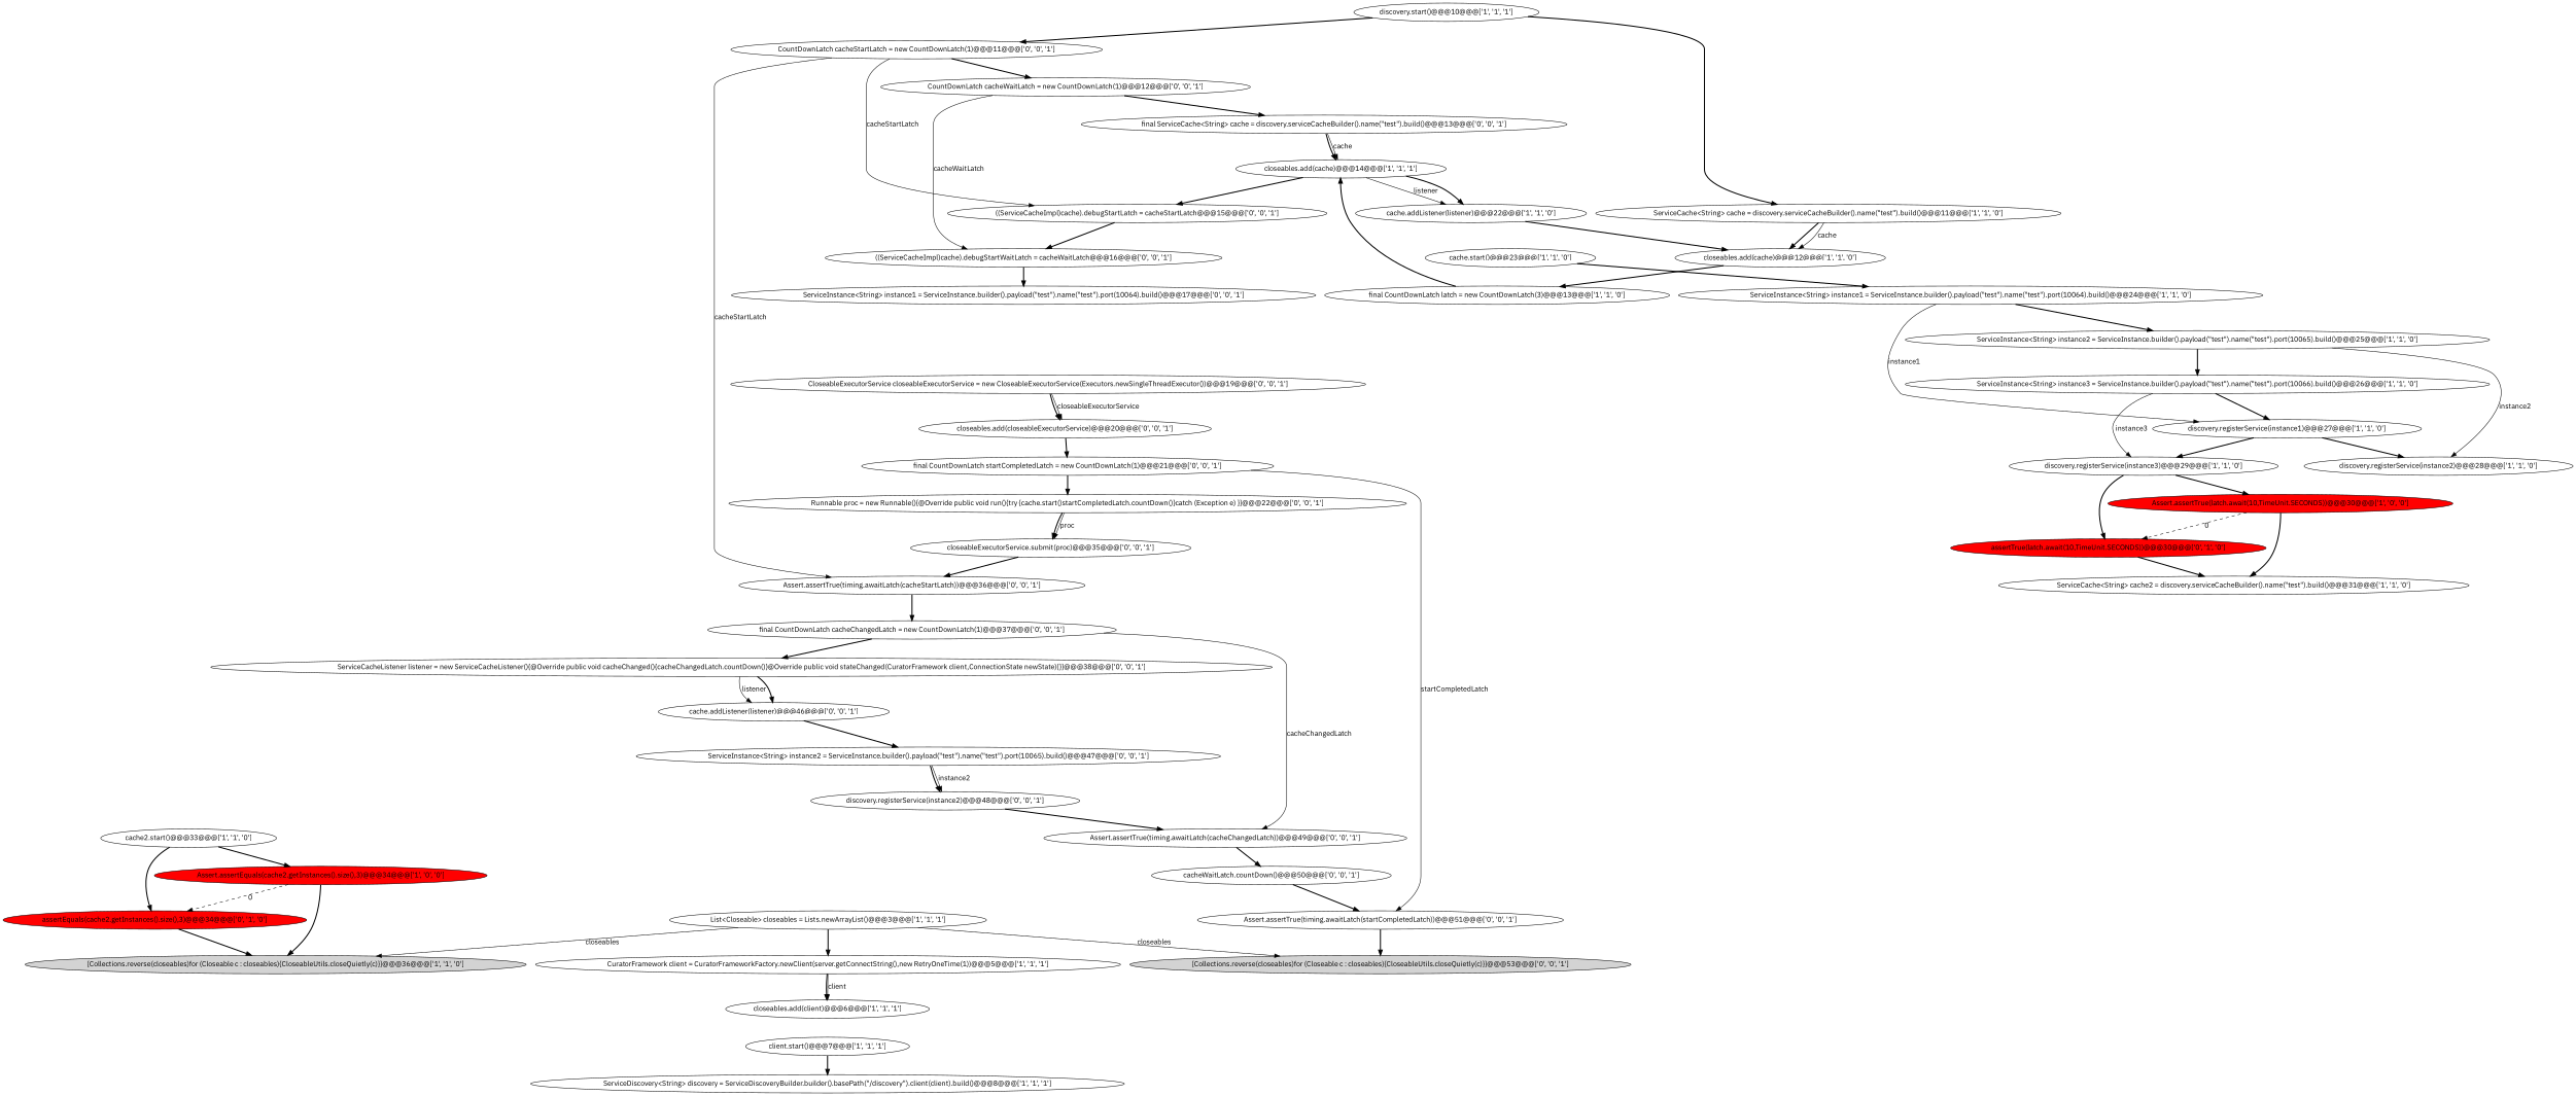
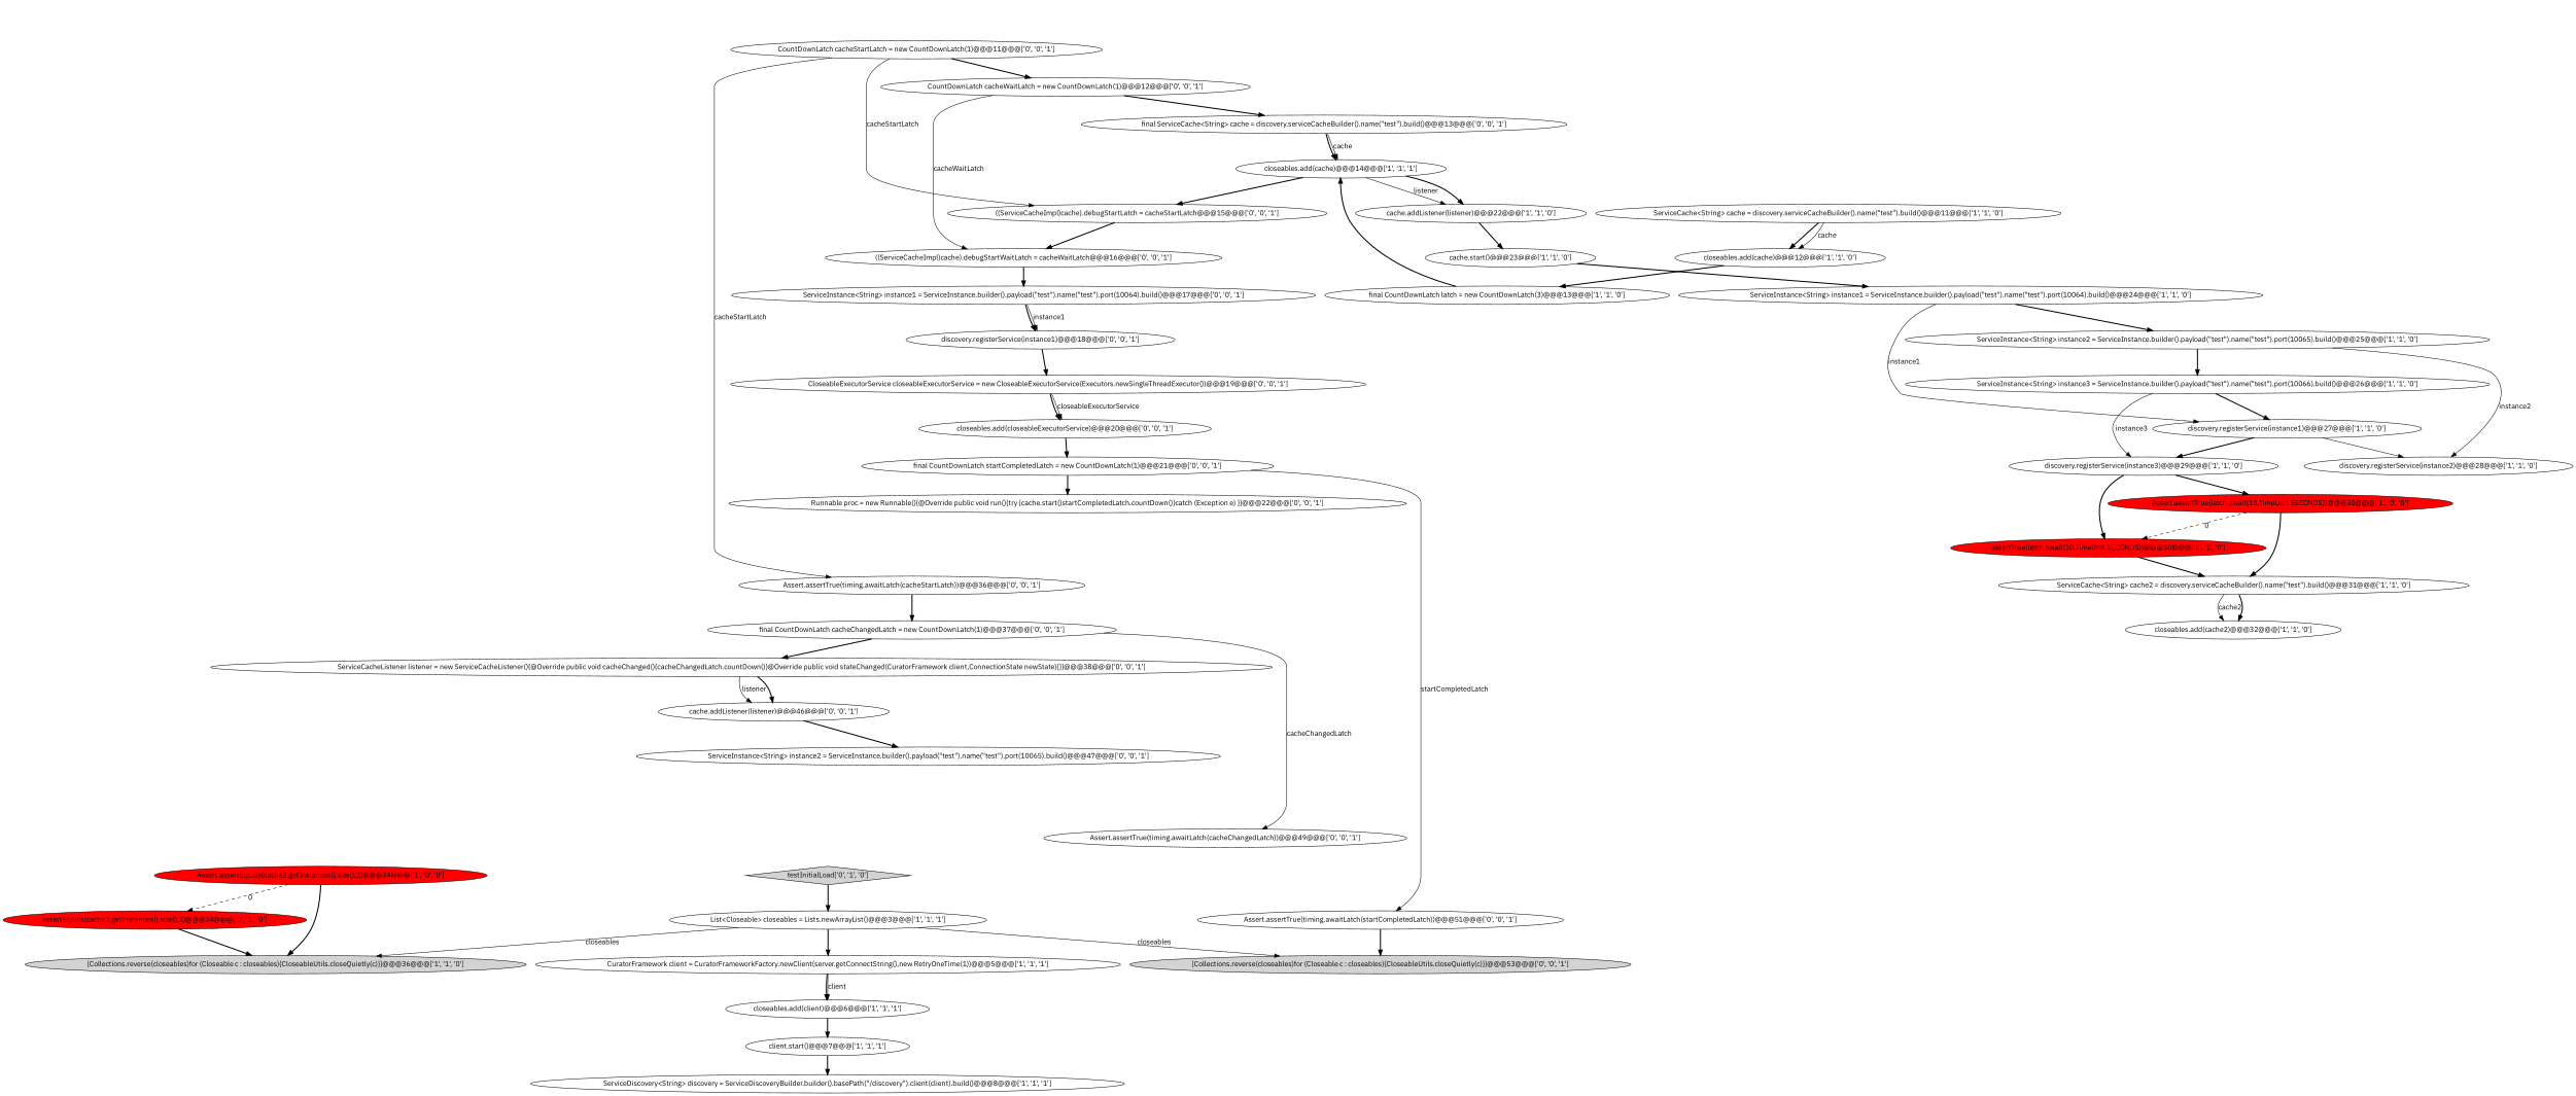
  digraph {
    fontname="IBM Plex Sans"
    node [fillcolor=white fontname="IBM Plex Sans" shape=ellipse style=filled]
    edge [fontname="IBM Plex Sans" style=bold]
    n1 [label="CountDownLatch cacheWaitLatch = new CountDownLatch(1)@@@12@@@['0', '0', '1']"]
    n2 [label="((ServiceCacheImpl)cache).debugStartWaitLatch = cacheWaitLatch@@@16@@@['0', '0', '1']"]
    n3 [label="final ServiceCache<String> cache = discovery.serviceCacheBuilder().name(\"test\").build()@@@13@@@['0', '0', '1']"]
    n4 [label="ServiceInstance<String> instance1 = ServiceInstance.builder().payload(\"test\").name(\"test\").port(10064).build()@@@17@@@['0', '0', '1']"]
    n5 [label="closeables.add(cache)@@@14@@@['1', '1', '1']"]
    n6 [label="cache.start()@@@23@@@['1', '1', '0']"]
    n7 [label="ServiceInstance<String> instance1 = ServiceInstance.builder().payload(\"test\").name(\"test\").port(10064).build()@@@24@@@['1', '1', '0']"]
    n8 [label="ServiceInstance<String> instance2 = ServiceInstance.builder().payload(\"test\").name(\"test\").port(10065).build()@@@25@@@['1', '1', '0']"]
    n9 [label="discovery.registerService(instance1)@@@27@@@['1', '1', '0']"]
+   n10 [label="discovery.registerService(instance1)@@@18@@@['0', '0', '1']"]
    n11 [fillcolor=red label="assertEquals(cache2.getInstances().size(),3)@@@34@@@['0', '1', '0']"]
    n12 [fillcolor=lightgray label="{Collections.reverse(closeables)for (Closeable c : closeables){CloseableUtils.closeQuietly(c)}}@@@36@@@['1', '1', '0']"]
+   n13 [fillcolor=lightgray label="testInitialLoad['0', '1', '0']" shape=diamond]
    n14 [label="List<Closeable> closeables = Lists.newArrayList()@@@3@@@['1', '1', '1']"]
    n15 [fillcolor=lightgray label="{Collections.reverse(closeables)for (Closeable c : closeables){CloseableUtils.closeQuietly(c)}}@@@53@@@['0', '0', '1']"]
    n16 [label="CuratorFramework client = CuratorFrameworkFactory.newClient(server.getConnectString(),new RetryOneTime(1))@@@5@@@['1', '1', '1']"]
    n17 [fillcolor=red label="Assert.assertEquals(cache2.getInstances().size(),3)@@@34@@@['1', '0', '0']"]
    n18 [label="client.start()@@@7@@@['1', '1', '1']"]
    n19 [label="ServiceDiscovery<String> discovery = ServiceDiscoveryBuilder.builder().basePath(\"/discovery\").client(client).build()@@@8@@@['1', '1', '1']"]
    n20 [label="discovery.registerService(instance2)@@@28@@@['1', '1', '0']"]
    n21 [label="ServiceInstance<String> instance3 = ServiceInstance.builder().payload(\"test\").name(\"test\").port(10066).build()@@@26@@@['1', '1', '0']"]
    n22 [label="discovery.registerService(instance3)@@@29@@@['1', '1', '0']"]
-   n23 [label="cache2.start()@@@33@@@['1', '1', '0']"]
    n24 [fillcolor=red label="assertTrue(latch.await(10,TimeUnit.SECONDS))@@@30@@@['0', '1', '0']"]
    n25 [fillcolor=red label="Assert.assertTrue(latch.await(10,TimeUnit.SECONDS))@@@30@@@['1', '0', '0']"]
    n26 [label="final CountDownLatch startCompletedLatch = new CountDownLatch(1)@@@21@@@['0', '0', '1']"]
    n27 [label="Assert.assertTrue(timing.awaitLatch(startCompletedLatch))@@@51@@@['0', '0', '1']"]
    n28 [label="Runnable proc = new Runnable(){@Override public void run(){try {cache.start()startCompletedLatch.countDown()}catch (Exception e) }}@@@22@@@['0', '0', '1']"]
-   n29 [label="closeableExecutorService.submit(proc)@@@35@@@['0', '0', '1']"]
-   n30 [label="discovery.registerService(instance2)@@@48@@@['0', '0', '1']"]
    n31 [label="Assert.assertTrue(timing.awaitLatch(cacheChangedLatch))@@@49@@@['0', '0', '1']"]
-   n32 [label="cacheWaitLatch.countDown()@@@50@@@['0', '0', '1']"]
    n33 [label="cache.addListener(listener)@@@22@@@['1', '1', '0']"]
    n34 [label="Assert.assertTrue(timing.awaitLatch(cacheStartLatch))@@@36@@@['0', '0', '1']"]
    n35 [label="final CountDownLatch cacheChangedLatch = new CountDownLatch(1)@@@37@@@['0', '0', '1']"]
    n36 [label="ServiceCacheListener listener = new ServiceCacheListener(){@Override public void cacheChanged(){cacheChangedLatch.countDown()}@Override public void stateChanged(CuratorFramework client,ConnectionState newState){}}@@@38@@@['0', '0', '1']"]
-   n37 [label="discovery.start()@@@10@@@['1', '1', '1']"]
    n38 [label="CountDownLatch cacheStartLatch = new CountDownLatch(1)@@@11@@@['0', '0', '1']"]
    n39 [label="ServiceCache<String> cache = discovery.serviceCacheBuilder().name(\"test\").build()@@@11@@@['1', '1', '0']"]
    n40 [label="ServiceInstance<String> instance2 = ServiceInstance.builder().payload(\"test\").name(\"test\").port(10065).build()@@@47@@@['0', '0', '1']"]
    n41 [label="ServiceCache<String> cache2 = discovery.serviceCacheBuilder().name(\"test\").build()@@@31@@@['1', '1', '0']"]
+   n42 [label="closeables.add(cache2)@@@32@@@['1', '1', '0']"]
    n43 [label="CloseableExecutorService closeableExecutorService = new CloseableExecutorService(Executors.newSingleThreadExecutor())@@@19@@@['0', '0', '1']"]
    n44 [label="((ServiceCacheImpl)cache).debugStartLatch = cacheStartLatch@@@15@@@['0', '0', '1']"]
    n45 [label="cache.addListener(listener)@@@46@@@['0', '0', '1']"]
    n46 [label="closeables.add(closeableExecutorService)@@@20@@@['0', '0', '1']"]
    n47 [label="final CountDownLatch latch = new CountDownLatch(3)@@@13@@@['1', '1', '0']"]
    n48 [label="closeables.add(client)@@@6@@@['1', '1', '1']"]
    n49 [label="closeables.add(cache)@@@12@@@['1', '1', '0']"]
    n1 -> n2 [label=cacheWaitLatch style=solid]
    n1 -> n3
    n2 -> n4
    n3 -> n5 [label=cache style=solid]
    n3 -> n5
+   n4 -> n10
+   n4 -> n10 [label=instance1 style=solid]
    n5 -> n33 [label=listener style=solid]
    n5 -> n33
    n5 -> n44
    n6 -> n7
    n7 -> n8
    n7 -> n9 [label=instance1 style=solid]
    n8 -> n20 [label=instance2 style=solid]
    n8 -> n21
-   n9 -> n20
+   n9 -> n20 [style=solid]
    n9 -> n22
+   n10 -> n43
    n11 -> n12
+   n13 -> n14
    n14 -> n12 [label=closeables style=solid]
    n14 -> n15 [label=closeables style=solid]
    n14 -> n16
    n16 -> n48
    n16 -> n48 [label=client style=solid]
    n17 -> n11 [label=0 style=dashed]
    n17 -> n12
    n18 -> n19
    n21 -> n9
    n21 -> n22 [label=instance3 style=solid]
    n22 -> n24
    n22 -> n25
-   n23 -> n11
-   n23 -> n17
    n24 -> n41
    n25 -> n24 [label=0 style=dashed]
    n25 -> n41
    n26 -> n27 [label=startCompletedLatch style=solid]
    n26 -> n28
    n27 -> n15
-   n28 -> n29
-   n28 -> n29 [label=proc style=solid]
-   n29 -> n34
-   n30 -> n31
-   n31 -> n32
-   n32 -> n27
-   n33 -> n49
+   n33 -> n6
    n34 -> n35
    n35 -> n31 [label=cacheChangedLatch style=solid]
    n35 -> n36
    n36 -> n45 [label=listener style=solid]
    n36 -> n45
-   n37 -> n38
-   n37 -> n39
    n38 -> n1
    n38 -> n34 [label=cacheStartLatch style=solid]
    n38 -> n44 [label=cacheStartLatch style=solid]
    n39 -> n49
    n39 -> n49 [label=cache style=solid]
-   n40 -> n30
-   n40 -> n30 [label=instance2 style=solid]
+   n41 -> n42 [label=cache2 style=solid]
+   n41 -> n42
    n43 -> n46
    n43 -> n46 [label=closeableExecutorService style=solid]
    n44 -> n2
    n45 -> n40
    n46 -> n26
    n47 -> n5
+   n48 -> n18
    n49 -> n47
  }
